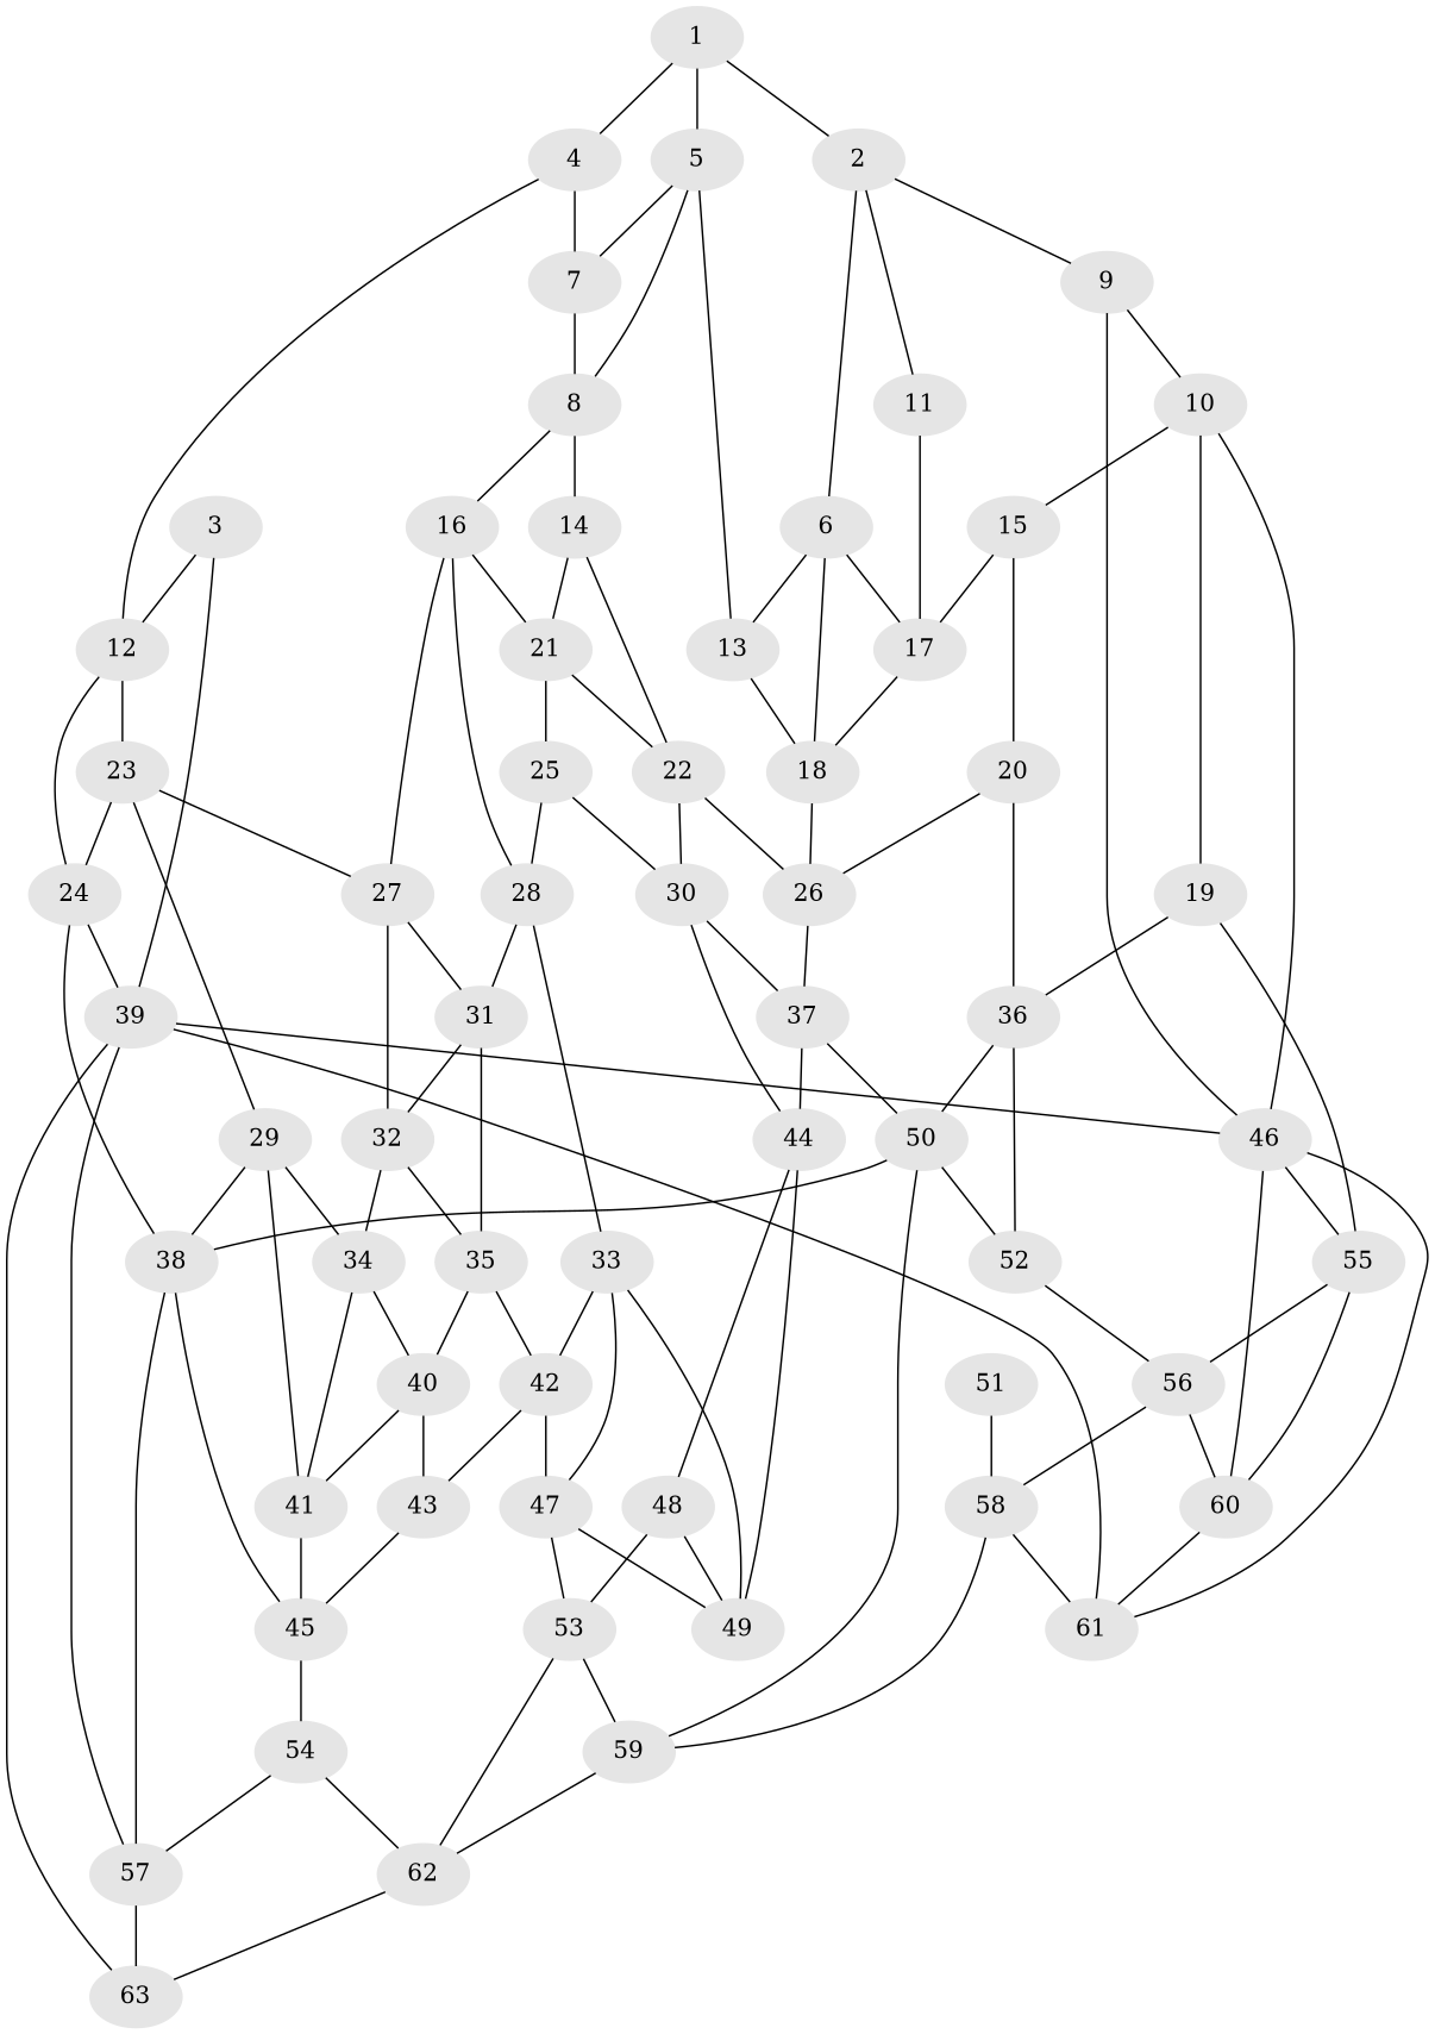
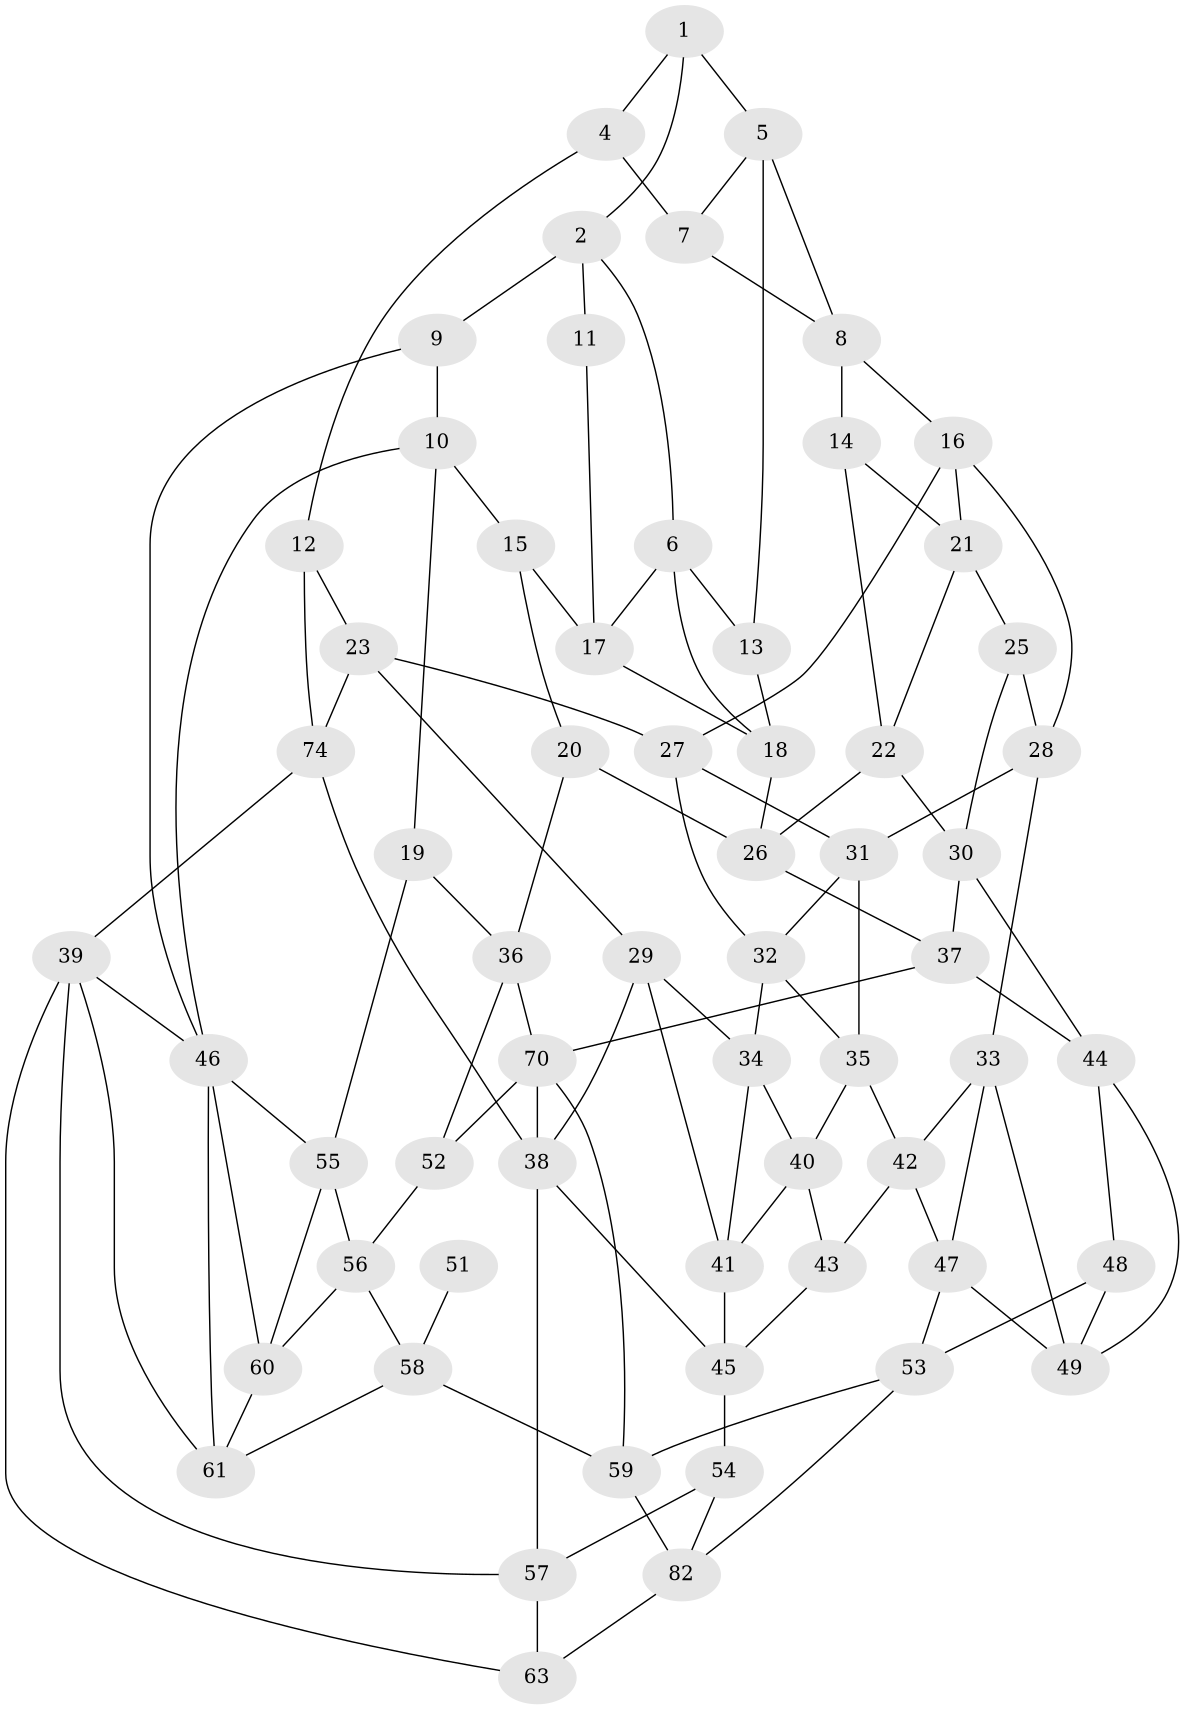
  graph {
    node [color=gray90 style=filled]
    edge [weight=1.0]
    1
    2
    4
    5
    6
    9
    11
    12
    7
    8
    13
    17
    18
    10
    46
-   3
    39
    23
-   24
+   24 [label=74]
    57
    61
    63
    14
    16
    26
    21
    22
    27
    28
    15
    19
    55
    60
    20
    36
    29
    38
    25
    30
    31
    32
    33
    37
-   50
+   50 [label=70]
    52
    56
    44
    34
    41
    45
    35
    42
    47
    49
    40
    48
    43
    53
    59
    54
-   62
+   62 [label=82]
    51
    58
    1 -- 2
    1 -- 4
    1 -- 5
    2 -- 6
    2 -- 9
    2 -- 11
    4 -- 12
    4 -- 7 [weight=2.0]
    5 -- 7
    5 -- 8
    5 -- 13
    6 -- 13
    6 -- 17
    6 -- 18
    9 -- 10
    9 -- 46
    11 -- 17
    12 -- 23
    12 -- 24
    7 -- 8
    8 -- 14
    8 -- 16
    13 -- 18
    17 -- 18
    18 -- 26
    10 -- 46
    10 -- 15
    10 -- 19
    46 -- 61
    46 -- 55
    46 -- 60
-   3 -- 12
-   3 -- 39
    39 -- 46
    39 -- 57
    39 -- 61
    39 -- 63
    23 -- 24
    23 -- 27
    23 -- 29
    24 -- 39
    24 -- 38
    57 -- 63
    14 -- 21
    14 -- 22
    16 -- 21
    16 -- 27
    16 -- 28
    26 -- 37
    21 -- 22
    21 -- 25
    22 -- 26
    22 -- 30
    27 -- 31
    27 -- 32
    28 -- 31
    28 -- 33
    15 -- 17
    15 -- 20
    19 -- 55
    19 -- 36
    55 -- 60
    55 -- 56
    60 -- 61
    20 -- 26
    20 -- 36
    36 -- 50
    36 -- 52
    29 -- 38
    29 -- 34
    29 -- 41
    38 -- 57
    38 -- 45
    25 -- 28
    25 -- 30
    30 -- 37
    30 -- 44
    31 -- 32
    31 -- 35
    32 -- 34
    32 -- 35
    33 -- 42
    33 -- 47
    33 -- 49
    37 -- 50
    37 -- 44
    50 -- 38 [weight=2.0]
    50 -- 52
    50 -- 59
    52 -- 56
    56 -- 60
    56 -- 58
    44 -- 49
    44 -- 48
    34 -- 41
    34 -- 40
    41 -- 45
    45 -- 54
    35 -- 42
    35 -- 40
    42 -- 47
    42 -- 43
    47 -- 49
    47 -- 53
    40 -- 41
    40 -- 43
    48 -- 49
    48 -- 53
    43 -- 45
    53 -- 59
    53 -- 62
    59 -- 62
    54 -- 57
    54 -- 62
    62 -- 63
    51 -- 58
    58 -- 61
    58 -- 59
  }
